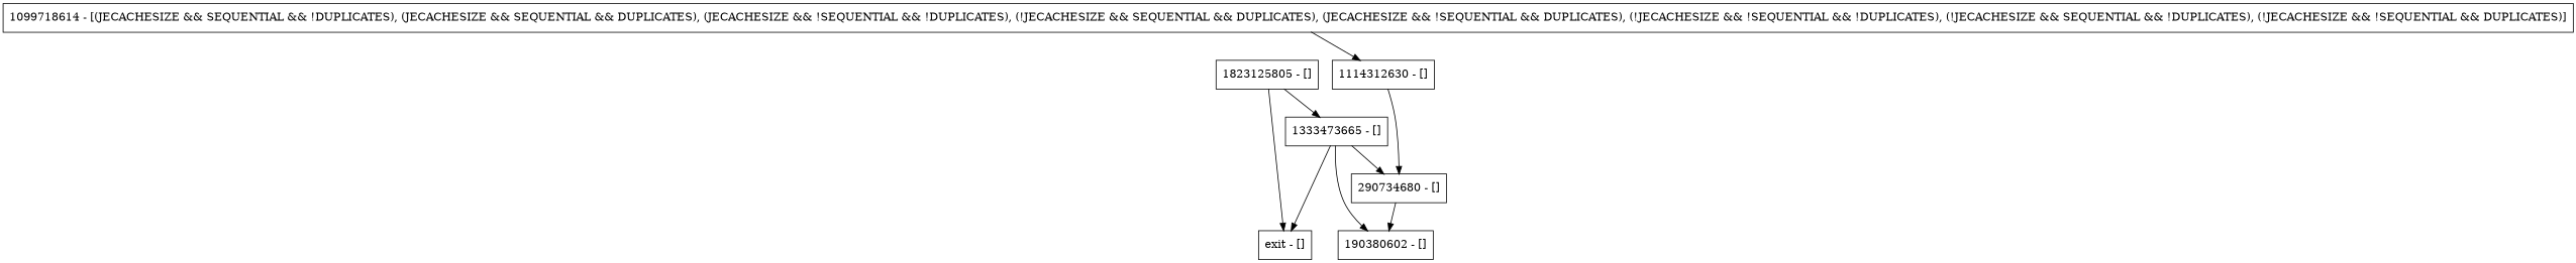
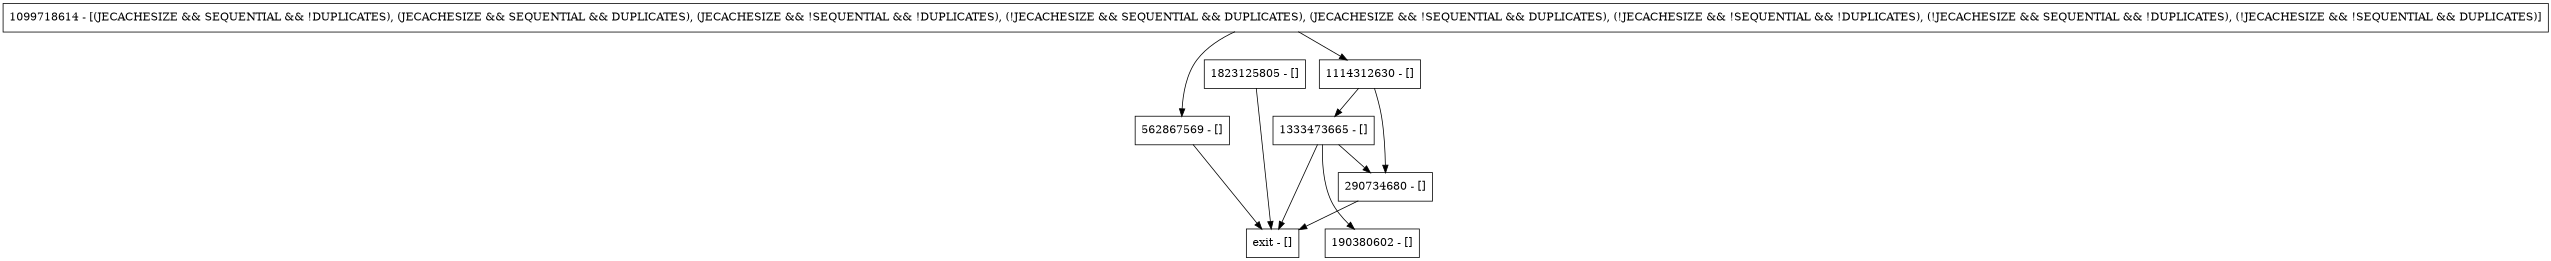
  digraph {
    node [shape=record]
    n1 [label="1099718614 - [(JECACHESIZE && SEQUENTIAL && !DUPLICATES), (JECACHESIZE && SEQUENTIAL && DUPLICATES), (JECACHESIZE && !SEQUENTIAL && !DUPLICATES), (!JECACHESIZE && SEQUENTIAL && DUPLICATES), (JECACHESIZE && !SEQUENTIAL && DUPLICATES), (!JECACHESIZE && !SEQUENTIAL && !DUPLICATES), (!JECACHESIZE && SEQUENTIAL && !DUPLICATES), (!JECACHESIZE && !SEQUENTIAL && DUPLICATES)]"]
+   n2 [label="562867569 - []"]
    n3 [label="1114312630 - []"]
    n4 [label="exit - []"]
    n5 [label="1333473665 - []"]
    n6 [label="290734680 - []"]
    n7 [label="190380602 - []"]
    n8 [label="1823125805 - []"]
+   n1 -> n2
    n1 -> n3
-   n8 -> n5
+   n2 -> n4
+   n3 -> n5
    n3 -> n6
    n5 -> n4
    n5 -> n6
    n5 -> n7
-   n6 -> n7
+   n6 -> n4
    n8 -> n4
  }
